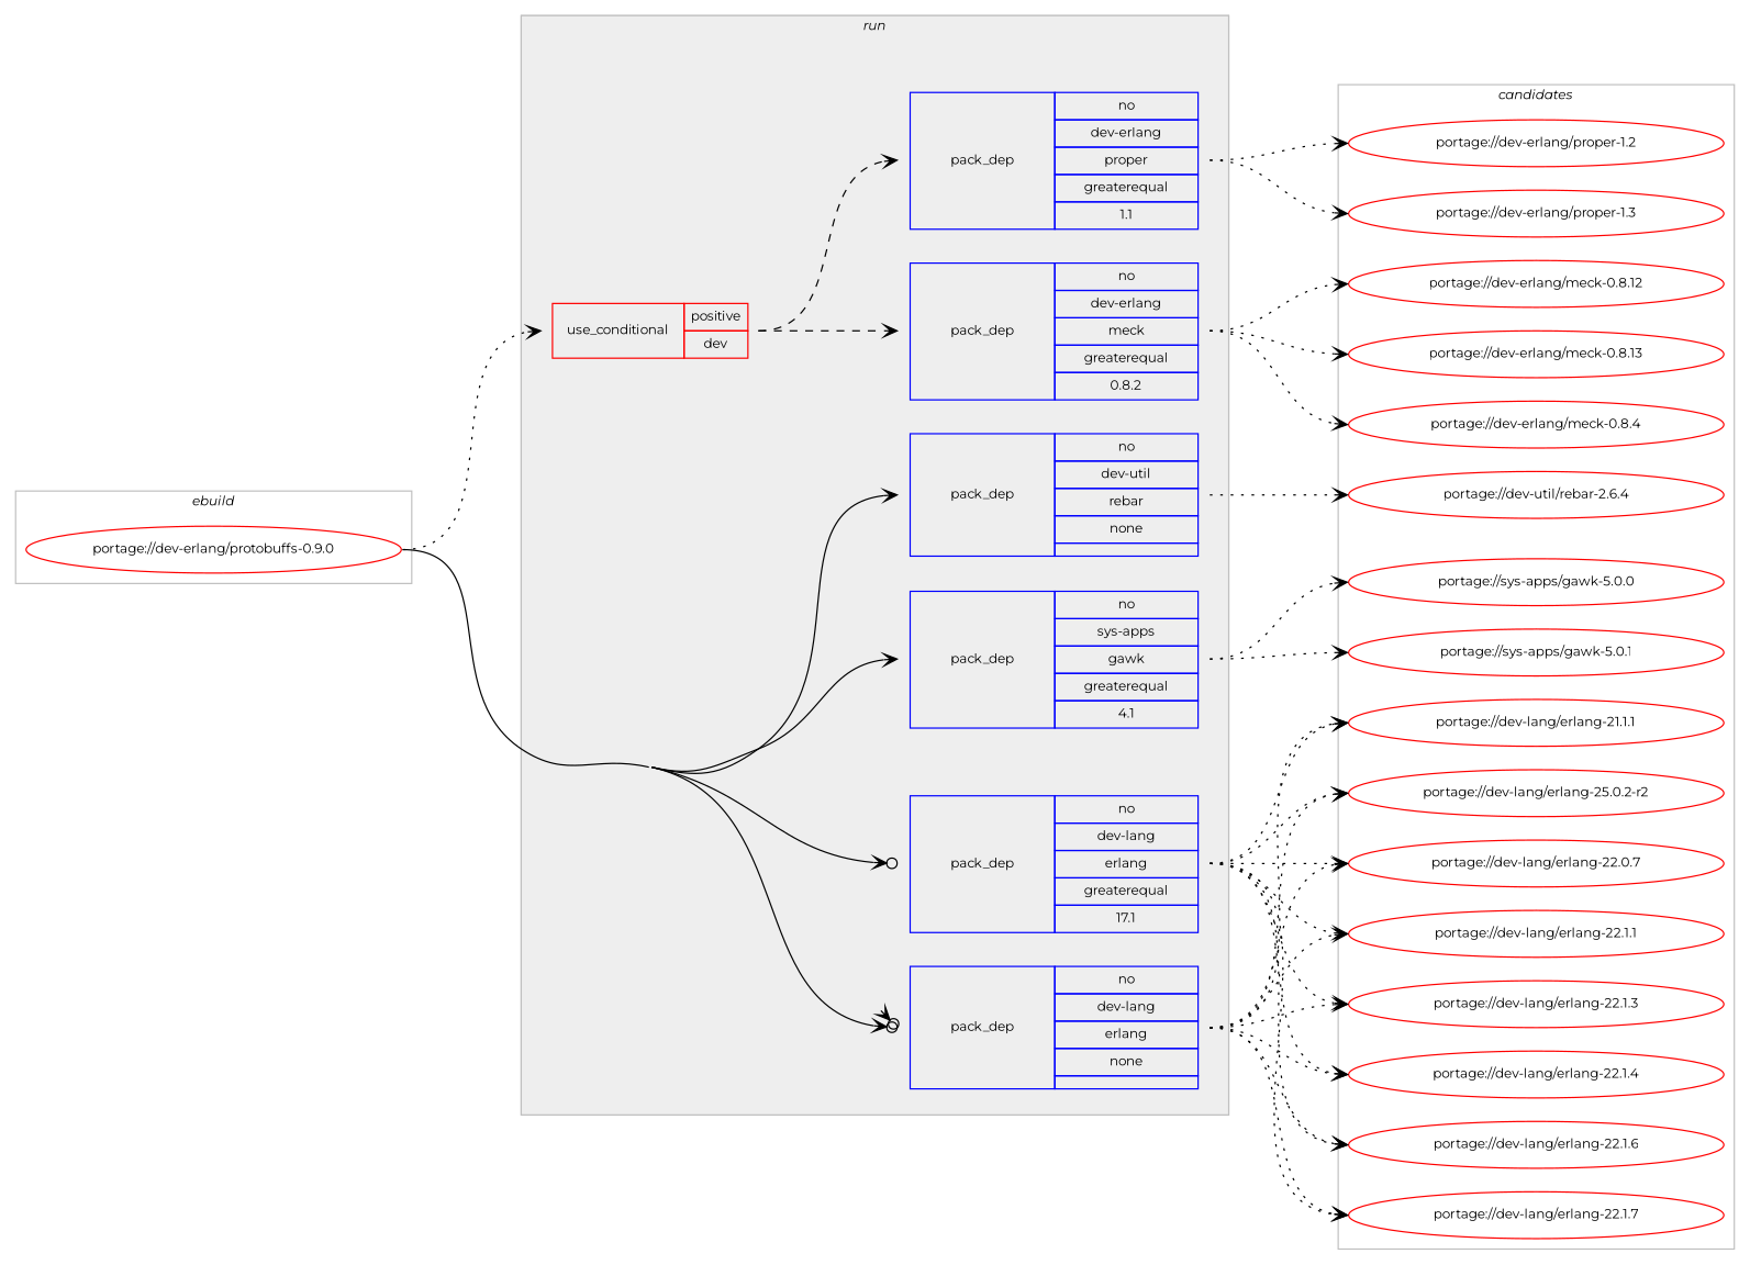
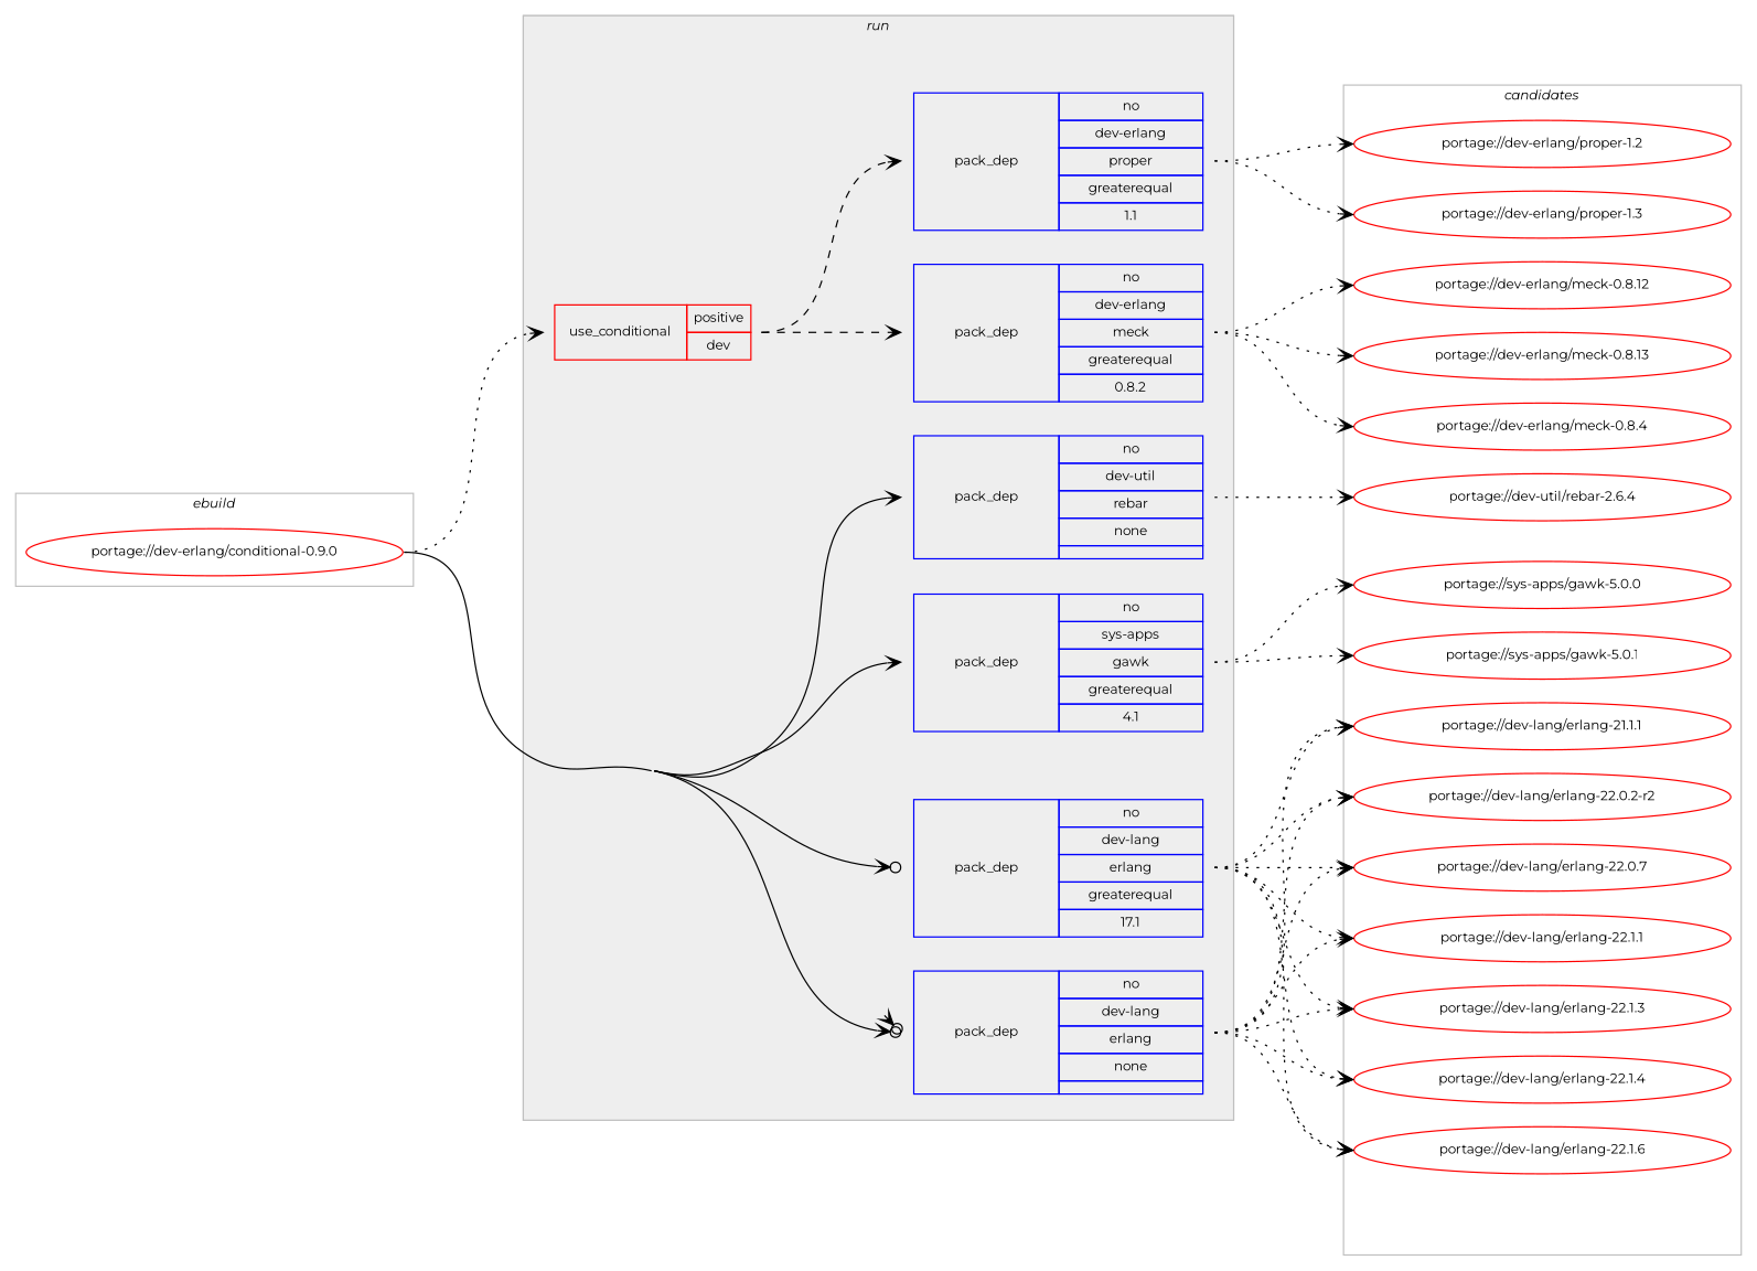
  digraph {
    compound=true
    concentrate=true
    fontname=Montserrat
    fontsize=10
    newrank=true
    rankdir=LR
    ranksep=1.5
    node [color=red fontname=Montserrat fontsize=10]
    edge [arrowhead=vee fontname=Montserrat headport=w style=dotted tailport=e weight=100]
-   n1 [label="portage://dev-erlang/protobuffs-0.9.0" width=4]
+   n1 [label="portage://dev-erlang/conditional-0.9.0" width=4]
    n2 [color=blue label=<<TABLE BORDER="0" CELLBORDER="1" CELLSPACING="0" CELLPADDING="4" WIDTH="220"><TR><TD ROWSPAN="6" CELLPADDING="30">pack_dep</TD></TR><TR><TD WIDTH="110">no</TD></TR><TR><TD>dev-erlang</TD></TR><TR><TD>meck</TD></TR><TR><TD>greaterequal</TD></TR><TR><TD>0.8.2</TD></TR></TABLE>> shape=none]
    n3 [color=blue label=<<TABLE BORDER="0" CELLBORDER="1" CELLSPACING="0" CELLPADDING="4" WIDTH="220"><TR><TD ROWSPAN="6" CELLPADDING="30">pack_dep</TD></TR><TR><TD WIDTH="110">no</TD></TR><TR><TD>dev-erlang</TD></TR><TR><TD>proper</TD></TR><TR><TD>greaterequal</TD></TR><TR><TD>1.1</TD></TR></TABLE>> shape=none]
    n4 [label=<<TABLE BORDER="0" CELLBORDER="1" CELLSPACING="0" CELLPADDING="4"><TR><TD ROWSPAN="3" CELLPADDING="10">use_conditional</TD></TR><TR><TD>positive</TD></TR><TR><TD>dev</TD></TR></TABLE>> shape=none]
    n5 [color=blue label=<<TABLE BORDER="0" CELLBORDER="1" CELLSPACING="0" CELLPADDING="4" WIDTH="220"><TR><TD ROWSPAN="6" CELLPADDING="30">pack_dep</TD></TR><TR><TD WIDTH="110">no</TD></TR><TR><TD>dev-util</TD></TR><TR><TD>rebar</TD></TR><TR><TD>none</TD></TR><TR><TD></TD></TR></TABLE>> shape=none]
    n6 [color=blue label=<<TABLE BORDER="0" CELLBORDER="1" CELLSPACING="0" CELLPADDING="4" WIDTH="220"><TR><TD ROWSPAN="6" CELLPADDING="30">pack_dep</TD></TR><TR><TD WIDTH="110">no</TD></TR><TR><TD>sys-apps</TD></TR><TR><TD>gawk</TD></TR><TR><TD>greaterequal</TD></TR><TR><TD>4.1</TD></TR></TABLE>> shape=none]
    n7 [color=blue label=<<TABLE BORDER="0" CELLBORDER="1" CELLSPACING="0" CELLPADDING="4" WIDTH="220"><TR><TD ROWSPAN="6" CELLPADDING="30">pack_dep</TD></TR><TR><TD WIDTH="110">no</TD></TR><TR><TD>dev-lang</TD></TR><TR><TD>erlang</TD></TR><TR><TD>greaterequal</TD></TR><TR><TD>17.1</TD></TR></TABLE>> shape=none]
    n8 [color=blue label=<<TABLE BORDER="0" CELLBORDER="1" CELLSPACING="0" CELLPADDING="4" WIDTH="220"><TR><TD ROWSPAN="6" CELLPADDING="30">pack_dep</TD></TR><TR><TD WIDTH="110">no</TD></TR><TR><TD>dev-lang</TD></TR><TR><TD>erlang</TD></TR><TR><TD>none</TD></TR><TR><TD></TD></TR></TABLE>> shape=none]
    n9 [label="portage://dev-erlang/meck-0.8.12" width=4]
    n10 [label="portage://dev-erlang/meck-0.8.13" width=4]
    n11 [label="portage://dev-erlang/meck-0.8.4" width=4]
    n12 [label="portage://dev-erlang/proper-1.2" width=4]
    n13 [label="portage://dev-erlang/proper-1.3" width=4]
    n14 [label="portage://dev-util/rebar-2.6.4" width=4]
    n15 [label="portage://sys-apps/gawk-5.0.0" width=4]
    n16 [label="portage://sys-apps/gawk-5.0.1" width=4]
    n17 [label="portage://dev-lang/erlang-21.1.1" width=4]
-   n18 [label="portage://dev-lang/erlang-25.0.2-r2" width=4]
+   n18 [label="portage://dev-lang/erlang-22.0.2-r2" width=4]
    n19 [label="portage://dev-lang/erlang-22.0.7" width=4]
    n20 [label="portage://dev-lang/erlang-22.1.1" width=4]
    n21 [label="portage://dev-lang/erlang-22.1.3" width=4]
    n22 [label="portage://dev-lang/erlang-22.1.4" width=4]
    n23 [label="portage://dev-lang/erlang-22.1.6" width=4]
-   n24 [label="portage://dev-lang/erlang-22.1.7" width=4]
    subgraph cluster_1 {
      color=gray
      label=<<i>ebuild</i>>
      rank=same
      n1
    }
    subgraph cluster_2 {
      color=gray
      label=<<i>dependencies</i>>
      subgraph cluster_3 {
        color=gray
        fillcolor="#eeeeee"
        label=<<i>compile</i>>
        style=filled
        subgraph sub_4 {
          color=gray
          fillcolor="#eeeeee"
          label=<<i>compile</i>>
          style=filled
          n4
          subgraph sub_5 {
            color=gray
            fillcolor="#eeeeee"
            label=<<i>compile</i>>
            style=filled
            n2
          }
          subgraph sub_6 {
            color=gray
            fillcolor="#eeeeee"
            label=<<i>compile</i>>
            style=filled
            n3
          }
        }
        subgraph sub_7 {
          color=gray
          fillcolor="#eeeeee"
          label=<<i>compile</i>>
          style=filled
          n5
        }
        subgraph sub_8 {
          color=gray
          fillcolor="#eeeeee"
          label=<<i>compile</i>>
          style=filled
          n6
        }
      }
      subgraph cluster_9 {
        color=gray
        fillcolor="#eeeeee"
        label=<<i>compile and run</i>>
        style=filled
        subgraph sub_10 {
          color=gray
          fillcolor="#eeeeee"
          label=<<i>compile and run</i>>
          style=filled
          n7
        }
        subgraph sub_11 {
          color=gray
          fillcolor="#eeeeee"
          label=<<i>compile and run</i>>
          style=filled
          n8
        }
      }
      subgraph cluster_12 {
        color=gray
        fillcolor="#eeeeee"
        label=<<i>run</i>>
        style=filled
      }
    }
    subgraph cluster_13 {
      color=gray
      label=<<i>candidates</i>>
      rank=same
      subgraph sub_14 {
        color=black
        label=<<i>candidates</i>>
        nodesep=1
        rank=same
        n9
        n10
        n11
      }
      subgraph sub_15 {
        color=black
        label=<<i>candidates</i>>
        nodesep=1
        rank=same
        n12
        n13
      }
      subgraph sub_16 {
        color=black
        label=<<i>candidates</i>>
        nodesep=1
        rank=same
        n14
      }
      subgraph sub_17 {
        color=black
        label=<<i>candidates</i>>
        nodesep=1
        rank=same
        n15
        n16
      }
      subgraph sub_18 {
        color=black
        label=<<i>candidates</i>>
        nodesep=1
        rank=same
        n17
        n18
        n19
        n20
        n21
        n22
        n23
-       n24
      }
      subgraph sub_19 {
        color=black
        label=<<i>candidates</i>>
        nodesep=1
        rank=same
        n17
        n18
        n19
        n20
        n21
        n22
        n23
-       n24
      }
    }
    n1 -> n4 [weight=20]
    n1 -> n5 [style=solid weight=20]
    n1 -> n6 [style=solid weight=20]
    n1 -> n7 [arrowhead=odotvee style=solid weight=20]
    n1 -> n8 [arrowhead=odotvee style=solid weight=20]
    n2 -> n9
    n2 -> n10
    n2 -> n11
    n3 -> n12
    n3 -> n13
    n4 -> n2 [style=dashed weight=20]
    n4 -> n3 [style=dashed weight=20]
    n5 -> n14
    n6 -> n15
    n6 -> n16
    n7 -> n17
    n7 -> n18
    n7 -> n19
    n7 -> n20
    n7 -> n21
    n7 -> n22
    n7 -> n23
-   n7 -> n24
    n8 -> n17
    n8 -> n18
    n8 -> n19
    n8 -> n20
    n8 -> n21
    n8 -> n22
    n8 -> n23
-   n8 -> n24
  }
